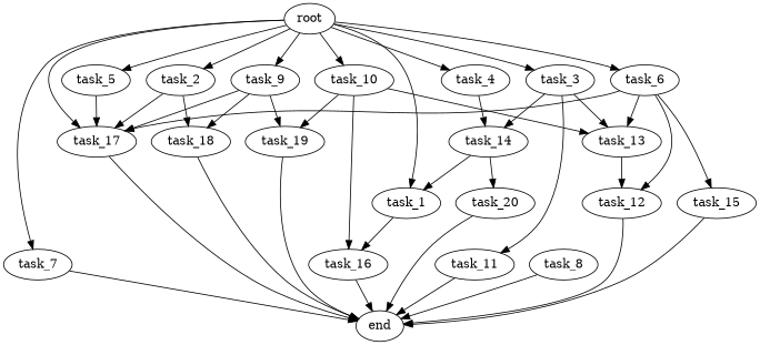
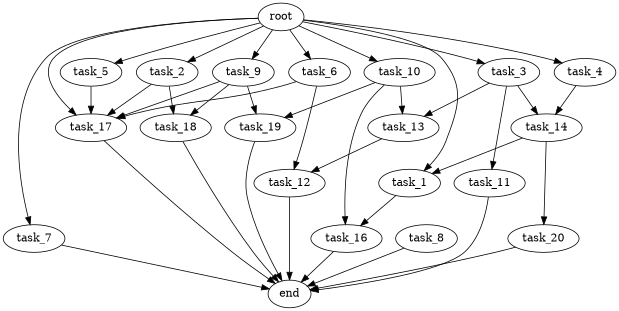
  digraph {
    root
    task_1
    task_2
    task_3
    task_4
    task_5
    task_6
    task_7
    task_9
    task_10
    task_17
    task_16
    task_18
    task_14
    task_11
    task_13
-   task_15
    task_12
    end
    task_8
    task_19
    task_20
    root -> task_1
    root -> task_2
    root -> task_3
    root -> task_4
    root -> task_5
    root -> task_6
    root -> task_7
    root -> task_9
    root -> task_10
    root -> task_17
    task_1 -> task_16
    task_2 -> task_17
    task_2 -> task_18
    task_3 -> task_14
    task_3 -> task_11
    task_3 -> task_13
    task_4 -> task_14
    task_5 -> task_17
    task_6 -> task_17
-   task_6 -> task_13
-   task_6 -> task_15
    task_6 -> task_12
    task_7 -> end
    task_9 -> task_17
    task_9 -> task_18
    task_9 -> task_19
    task_10 -> task_16
    task_10 -> task_13
    task_10 -> task_19
    task_17 -> end
    task_16 -> end
    task_18 -> end
    task_14 -> task_1
    task_14 -> task_20
    task_11 -> end
    task_13 -> task_12
-   task_15 -> end
    task_12 -> end
    task_8 -> end
    task_19 -> end
    task_20 -> end
  }
